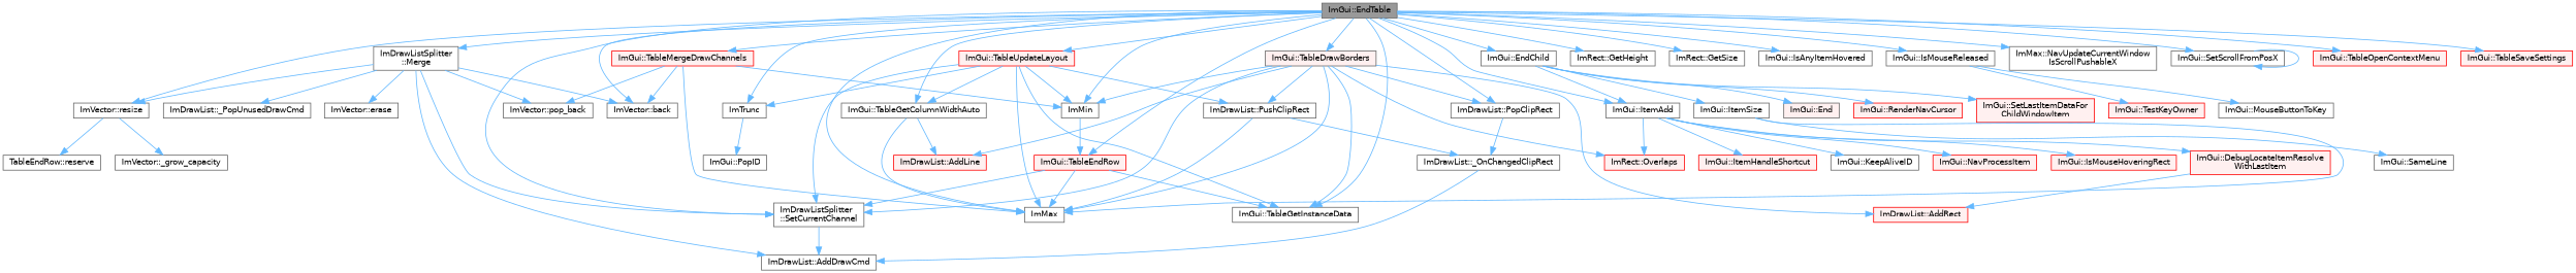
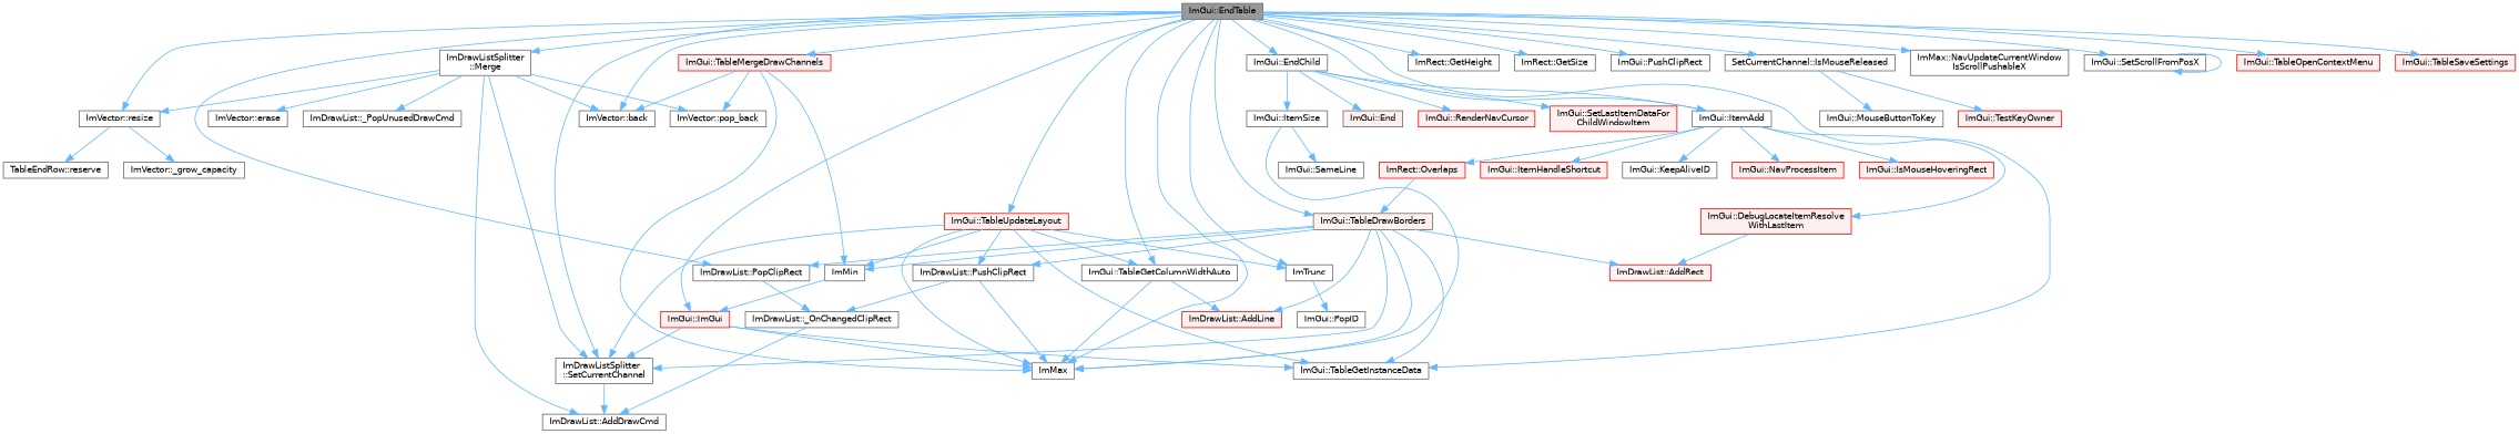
  digraph {
    rankdir=TB
    node [color=grey40 fillcolor=white fontname=Helvetica fontsize=10 shape=box style=filled]
    edge [color=steelblue1 fontname=Helvetica fontsize=10 labelfontname=Helvetica labelfontsize=10 style=solid]
    n1 [color=gray40 fillcolor=grey60 fontcolor=black height=0.2 label="ImGui::EndTable" width=0.4]
    n2 [height=0.2 label="ImVector::back" width=0.4]
    n3 [height=0.2 label="ImGui::EndChild" width=0.4]
    n4 [height=0.2 label="ImGui::ItemAdd" width=0.4]
    n5 [height=0.2 label=ImMax width=0.4]
    n6 [height=0.2 label="ImRect::GetHeight" width=0.4]
    n7 [height=0.2 label="ImRect::GetSize" width=0.4]
    n8 [height=0.2 label=ImMin width=0.4]
    n9 [height=0.2 label=ImTrunc width=0.4]
-   n10 [height=0.2 label="ImGui::IsAnyItemHovered" width=0.4]
-   n11 [height=0.2 label="ImGui::IsMouseReleased" width=0.4]
+   n10 [height=0.2 label="ImGui::PushClipRect" width=0.4]
+   n11 [height=0.2 label="SetCurrentChannel::IsMouseReleased" width=0.4]
    n12 [height=0.2 label="ImDrawListSplitter\l::Merge" width=0.4]
    n13 [height=0.2 label="ImVector::resize" width=0.4]
    n14 [height=0.2 label="ImDrawListSplitter\l::SetCurrentChannel" width=0.4]
    n15 [height=0.2 label="ImMax::NavUpdateCurrentWindow\lIsScrollPushableX" width=0.4]
    n16 [height=0.2 label="ImDrawList::PopClipRect" width=0.4]
    n17 [height=0.2 label="ImGui::SetScrollFromPosX" width=0.4]
    n18 [fillcolor="#FFF0F0" height=0.2 label="ImGui::TableDrawBorders" width=0.4]
    n19 [height=0.2 label="ImGui::TableGetInstanceData" width=0.4]
-   n20 [color=red fillcolor="#FFF0F0" height=0.2 label="ImGui::TableEndRow" width=0.4]
+   n20 [color=red fillcolor="#FFF0F0" height=0.2 label="ImGui::ImGui" width=0.4]
    n21 [height=0.2 label="ImGui::TableGetColumnWidthAuto" width=0.4]
    n22 [color=red fillcolor="#FFF0F0" height=0.2 label="ImGui::TableMergeDrawChannels" width=0.4]
    n23 [color=red fillcolor="#FFF0F0" height=0.2 label="ImGui::TableOpenContextMenu" width=0.4]
    n24 [color=red fillcolor="#FFF0F0" height=0.2 label="ImGui::TableSaveSettings" width=0.4]
    n25 [color=red fillcolor="#FFF0F0" height=0.2 label="ImGui::TableUpdateLayout" width=0.4]
    n26 [height=0.2 label="ImGui::ItemSize" width=0.4]
    n27 [fillcolor="#FFF0F0" height=0.2 label="ImGui::End" width=0.4]
    n28 [color=red fillcolor="#FFF0F0" height=0.2 label="ImGui::RenderNavCursor" width=0.4]
    n29 [color=red fillcolor="#FFF0F0" height=0.2 label="ImGui::SetLastItemDataFor\lChildWindowItem" width=0.4]
    n30 [color=red fillcolor="#FFF0F0" height=0.2 label="ImGui::DebugLocateItemResolve\lWithLastItem" width=0.4]
    n31 [color=red fillcolor="#FFF0F0" height=0.2 label="ImGui::IsMouseHoveringRect" width=0.4]
    n32 [color=red fillcolor="#FFF0F0" height=0.2 label="ImGui::ItemHandleShortcut" width=0.4]
    n33 [height=0.2 label="ImGui::KeepAliveID" width=0.4]
    n34 [color=red fillcolor="#FFF0F0" height=0.2 label="ImGui::NavProcessItem" width=0.4]
    n35 [color=red fillcolor="#FFF0F0" height=0.2 label="ImRect::Overlaps" width=0.4]
    n36 [height=0.2 label="ImGui::SameLine" width=0.4]
    n37 [height=0.2 label="ImGui::PopID" width=0.4]
    n38 [height=0.2 label="ImGui::MouseButtonToKey" width=0.4]
    n39 [color=red fillcolor="#FFF0F0" height=0.2 label="ImGui::TestKeyOwner" width=0.4]
    n40 [height=0.2 label="ImDrawList::_PopUnusedDrawCmd" width=0.4]
    n41 [height=0.2 label="ImDrawList::AddDrawCmd" width=0.4]
    n42 [height=0.2 label="ImVector::erase" width=0.4]
    n43 [height=0.2 label="ImVector::pop_back" width=0.4]
    n44 [height=0.2 label="ImVector::_grow_capacity" width=0.4]
    n45 [height=0.2 label="TableEndRow::reserve" width=0.4]
    n46 [height=0.2 label="ImDrawList::_OnChangedClipRect" width=0.4]
    n47 [color=red fillcolor="#FFF0F0" height=0.2 label="ImDrawList::AddLine" width=0.4]
    n48 [color=red fillcolor="#FFF0F0" height=0.2 label="ImDrawList::AddRect" width=0.4]
    n49 [height=0.2 label="ImDrawList::PushClipRect" width=0.4]
    n1 -> n2
    n1 -> n3
    n1 -> n4
    n1 -> n5
    n1 -> n6
    n1 -> n7
-   n1 -> n8
    n1 -> n9
    n1 -> n10
    n1 -> n11
    n1 -> n12
    n1 -> n13
    n1 -> n14
    n1 -> n15
    n1 -> n16
    n1 -> n17
    n1 -> n18
    n1 -> n19
    n1 -> n20
    n1 -> n21
    n1 -> n22
    n1 -> n23
    n1 -> n24
    n1 -> n25
    n3 -> n4
    n3 -> n26
    n3 -> n27
    n3 -> n28
    n3 -> n29
    n4 -> n30
    n4 -> n31
    n4 -> n32
    n4 -> n33
    n4 -> n34
    n4 -> n35
    n8 -> n20
    n9 -> n37
    n11 -> n38
    n11 -> n39
    n12 -> n2
    n12 -> n13
    n12 -> n14
    n12 -> n40
    n12 -> n41
    n12 -> n42
    n12 -> n43
    n13 -> n44
    n13 -> n45
    n14 -> n41
    n16 -> n46
    n17 -> n17
    n18 -> n5
    n18 -> n8
    n18 -> n14
    n18 -> n16
    n18 -> n19
-   n18 -> n35
+   n35 -> n18
    n18 -> n47
    n18 -> n48
    n18 -> n49
    n20 -> n5
    n20 -> n14
    n20 -> n19
    n21 -> n5
    n21 -> n47
    n22 -> n2
    n22 -> n5
    n22 -> n8
    n22 -> n43
    n25 -> n5
    n25 -> n8
    n25 -> n9
    n25 -> n14
    n25 -> n19
    n25 -> n21
    n25 -> n49
    n26 -> n5
    n26 -> n36
    n30 -> n48
    n46 -> n41
    n49 -> n5
    n49 -> n46
  }
